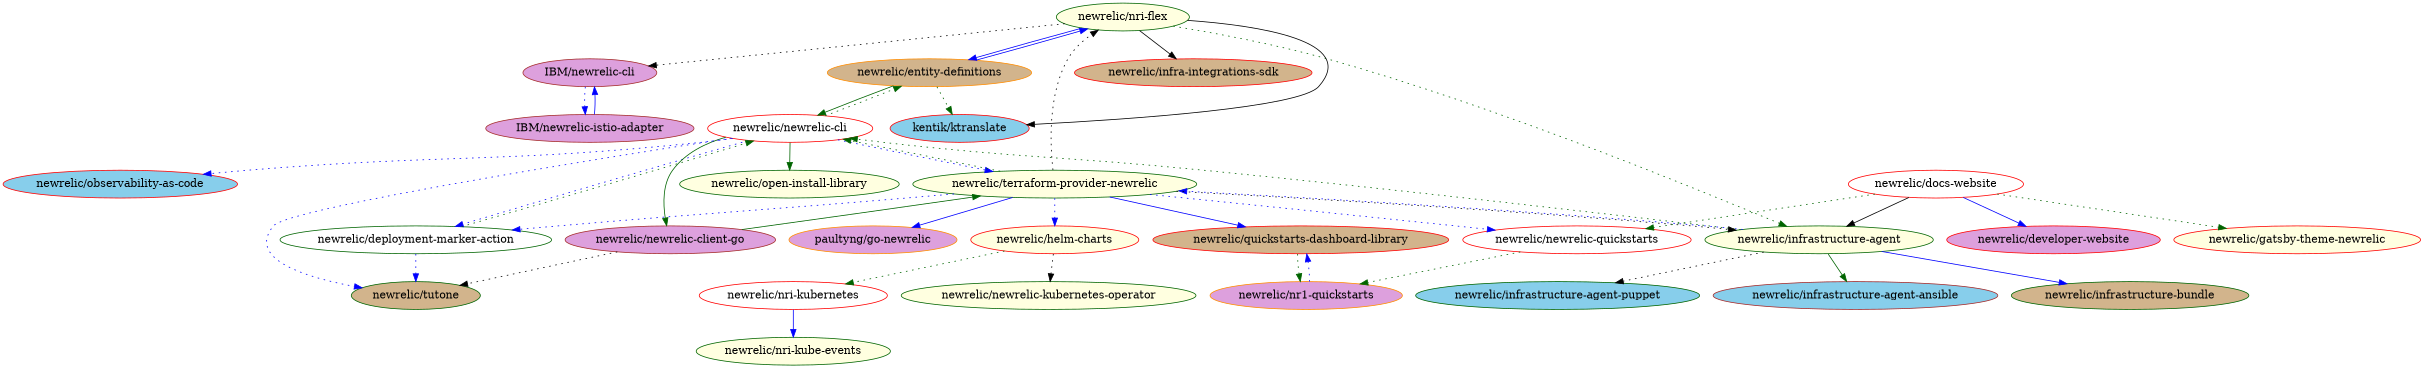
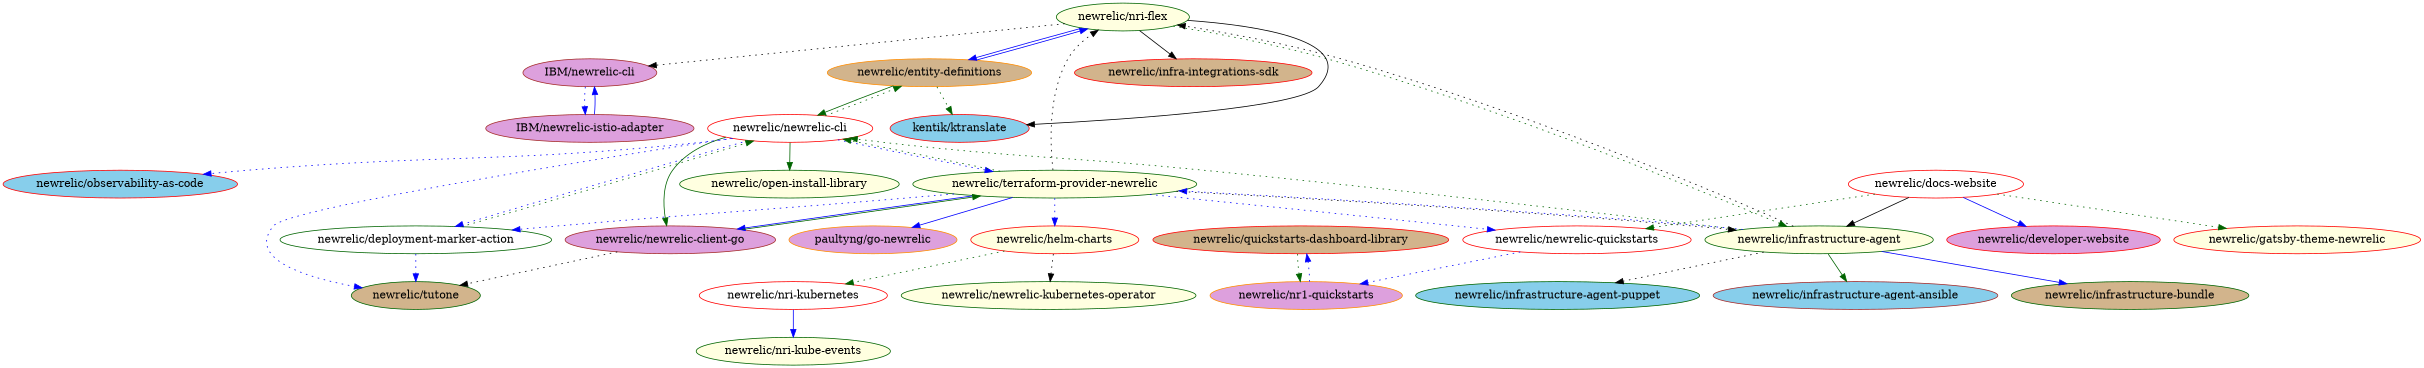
  digraph {
    node [color=red fillcolor=lightyellow style=filled]
    edge [color=blue style=dotted]
    "IBM/newrelic-cli" [color=brown fillcolor=plum l="2.5,46.124"]
    "IBM/newrelic-istio-adapter" [color=brown fillcolor=plum l="2.497,46.139"]
    "newrelic/nri-flex" [color=darkgreen l="2.506,46.094"]
    "newrelic/entity-definitions" [color=darkorange fillcolor=tan l="2.53,46.096"]
    "newrelic/infrastructure-agent" [color=darkgreen l="2.497,46.07"]
    "newrelic/infra-integrations-sdk" [fillcolor=tan l="2.484,46.108"]
    "kentik/ktranslate" [fillcolor=skyblue l="2.524,46.113"]
    "newrelic/newrelic-cli" [fillcolor=white l="2.541,46.08"]
    "newrelic/terraform-provider-newrelic" [color=darkgreen l="2.524,46.068"]
    "newrelic/infrastructure-agent-puppet" [color=darkgreen fillcolor=skyblue l="2.501,46.052"]
    "newrelic/infrastructure-agent-ansible" [color=brown fillcolor=skyblue l="2.481,46.041"]
    "newrelic/infrastructure-bundle" [color=darkgreen fillcolor=tan l="2.479,46.058"]
    "newrelic/open-install-library" [color=darkgreen l="2.564,46.095"]
    "newrelic/deployment-marker-action" [color=darkgreen fillcolor=white l="2.561,46.081"]
    "newrelic/observability-as-code" [fillcolor=skyblue l="2.558,46.07"]
    "newrelic/newrelic-client-go" [color=brown fillcolor=plum l="2.548,46.061"]
    "newrelic/tutone" [color=darkgreen fillcolor=tan l="2.571,46.069"]
    "newrelic/newrelic-quickstarts" [fillcolor=white l="2.47,46.079"]
    "newrelic/helm-charts" [l="2.547,46.033"]
    "paultyng/go-newrelic" [color=darkorange fillcolor=plum l="2.515,46.081"]
    "newrelic/docs-website" [fillcolor=white l="2.447,46.065"]
    "newrelic/developer-website" [fillcolor=plum l="2.425,46.05"]
    "newrelic/gatsby-theme-newrelic" [l="2.421,46.068"]
    "newrelic/nr1-quickstarts" [color=darkorange fillcolor=plum l="2.446,46.092"]
    "newrelic/quickstarts-dashboard-library" [fillcolor=tan l="2.43,46.099"]
    "newrelic/newrelic-kubernetes-operator" [color=darkgreen l="2.542,46.015"]
    "newrelic/nri-kubernetes" [fillcolor=white l="2.572,46.02"]
    "newrelic/nri-kube-events" [color=darkgreen l="2.588,46.008"]
    "IBM/newrelic-cli" -> "IBM/newrelic-istio-adapter"
    "IBM/newrelic-istio-adapter" -> "IBM/newrelic-cli" [style=solid]
    "newrelic/nri-flex" -> "IBM/newrelic-cli" [color=black]
    "newrelic/nri-flex" -> "newrelic/entity-definitions" [style=solid]
    "newrelic/nri-flex" -> "newrelic/infrastructure-agent" [color=darkgreen]
    "newrelic/nri-flex" -> "newrelic/infra-integrations-sdk" [color=black style=solid]
    "newrelic/nri-flex" -> "kentik/ktranslate" [color=black style=solid]
    "newrelic/entity-definitions" -> "newrelic/nri-flex" [style=solid]
    "newrelic/entity-definitions" -> "kentik/ktranslate" [color=darkgreen]
    "newrelic/entity-definitions" -> "newrelic/newrelic-cli" [color=darkgreen style=solid]
+   "newrelic/infrastructure-agent" -> "newrelic/nri-flex" [color=black]
    "newrelic/infrastructure-agent" -> "newrelic/newrelic-cli" [color=darkgreen]
    "newrelic/infrastructure-agent" -> "newrelic/terraform-provider-newrelic"
    "newrelic/infrastructure-agent" -> "newrelic/infrastructure-agent-puppet" [color=black]
    "newrelic/infrastructure-agent" -> "newrelic/infrastructure-agent-ansible" [color=darkgreen style=solid]
    "newrelic/infrastructure-agent" -> "newrelic/infrastructure-bundle" [style=solid]
    "newrelic/newrelic-cli" -> "newrelic/entity-definitions" [color=darkgreen]
    "newrelic/newrelic-cli" -> "newrelic/terraform-provider-newrelic"
    "newrelic/newrelic-cli" -> "newrelic/open-install-library" [color=darkgreen style=solid]
    "newrelic/newrelic-cli" -> "newrelic/deployment-marker-action"
    "newrelic/newrelic-cli" -> "newrelic/observability-as-code"
    "newrelic/newrelic-cli" -> "newrelic/newrelic-client-go" [color=darkgreen style=solid]
    "newrelic/newrelic-cli" -> "newrelic/tutone"
    "newrelic/terraform-provider-newrelic" -> "newrelic/nri-flex" [color=black]
    "newrelic/terraform-provider-newrelic" -> "newrelic/infrastructure-agent" [color=black]
    "newrelic/terraform-provider-newrelic" -> "newrelic/newrelic-cli" [color=darkgreen]
    "newrelic/terraform-provider-newrelic" -> "newrelic/deployment-marker-action"
-   "newrelic/terraform-provider-newrelic" -> "newrelic/quickstarts-dashboard-library" [style=solid]
+   "newrelic/terraform-provider-newrelic" -> "newrelic/newrelic-client-go" [style=solid]
    "newrelic/terraform-provider-newrelic" -> "newrelic/newrelic-quickstarts"
    "newrelic/terraform-provider-newrelic" -> "newrelic/helm-charts"
    "newrelic/terraform-provider-newrelic" -> "paultyng/go-newrelic" [style=solid]
    "newrelic/deployment-marker-action" -> "newrelic/newrelic-cli" [color=darkgreen]
    "newrelic/deployment-marker-action" -> "newrelic/tutone"
    "newrelic/newrelic-client-go" -> "newrelic/terraform-provider-newrelic" [color=darkgreen style=solid]
    "newrelic/newrelic-client-go" -> "newrelic/tutone" [color=black]
-   "newrelic/newrelic-quickstarts" -> "newrelic/nr1-quickstarts" [color=darkgreen]
+   "newrelic/newrelic-quickstarts" -> "newrelic/nr1-quickstarts"
    "newrelic/helm-charts" -> "newrelic/newrelic-kubernetes-operator" [color=black]
    "newrelic/helm-charts" -> "newrelic/nri-kubernetes" [color=darkgreen]
    "newrelic/docs-website" -> "newrelic/infrastructure-agent" [color=black style=solid]
    "newrelic/docs-website" -> "newrelic/newrelic-quickstarts" [color=darkgreen]
    "newrelic/docs-website" -> "newrelic/developer-website" [style=solid]
    "newrelic/docs-website" -> "newrelic/gatsby-theme-newrelic" [color=darkgreen]
    "newrelic/nr1-quickstarts" -> "newrelic/quickstarts-dashboard-library"
    "newrelic/quickstarts-dashboard-library" -> "newrelic/nr1-quickstarts" [color=darkgreen]
    "newrelic/nri-kubernetes" -> "newrelic/nri-kube-events" [style=solid]
  }
